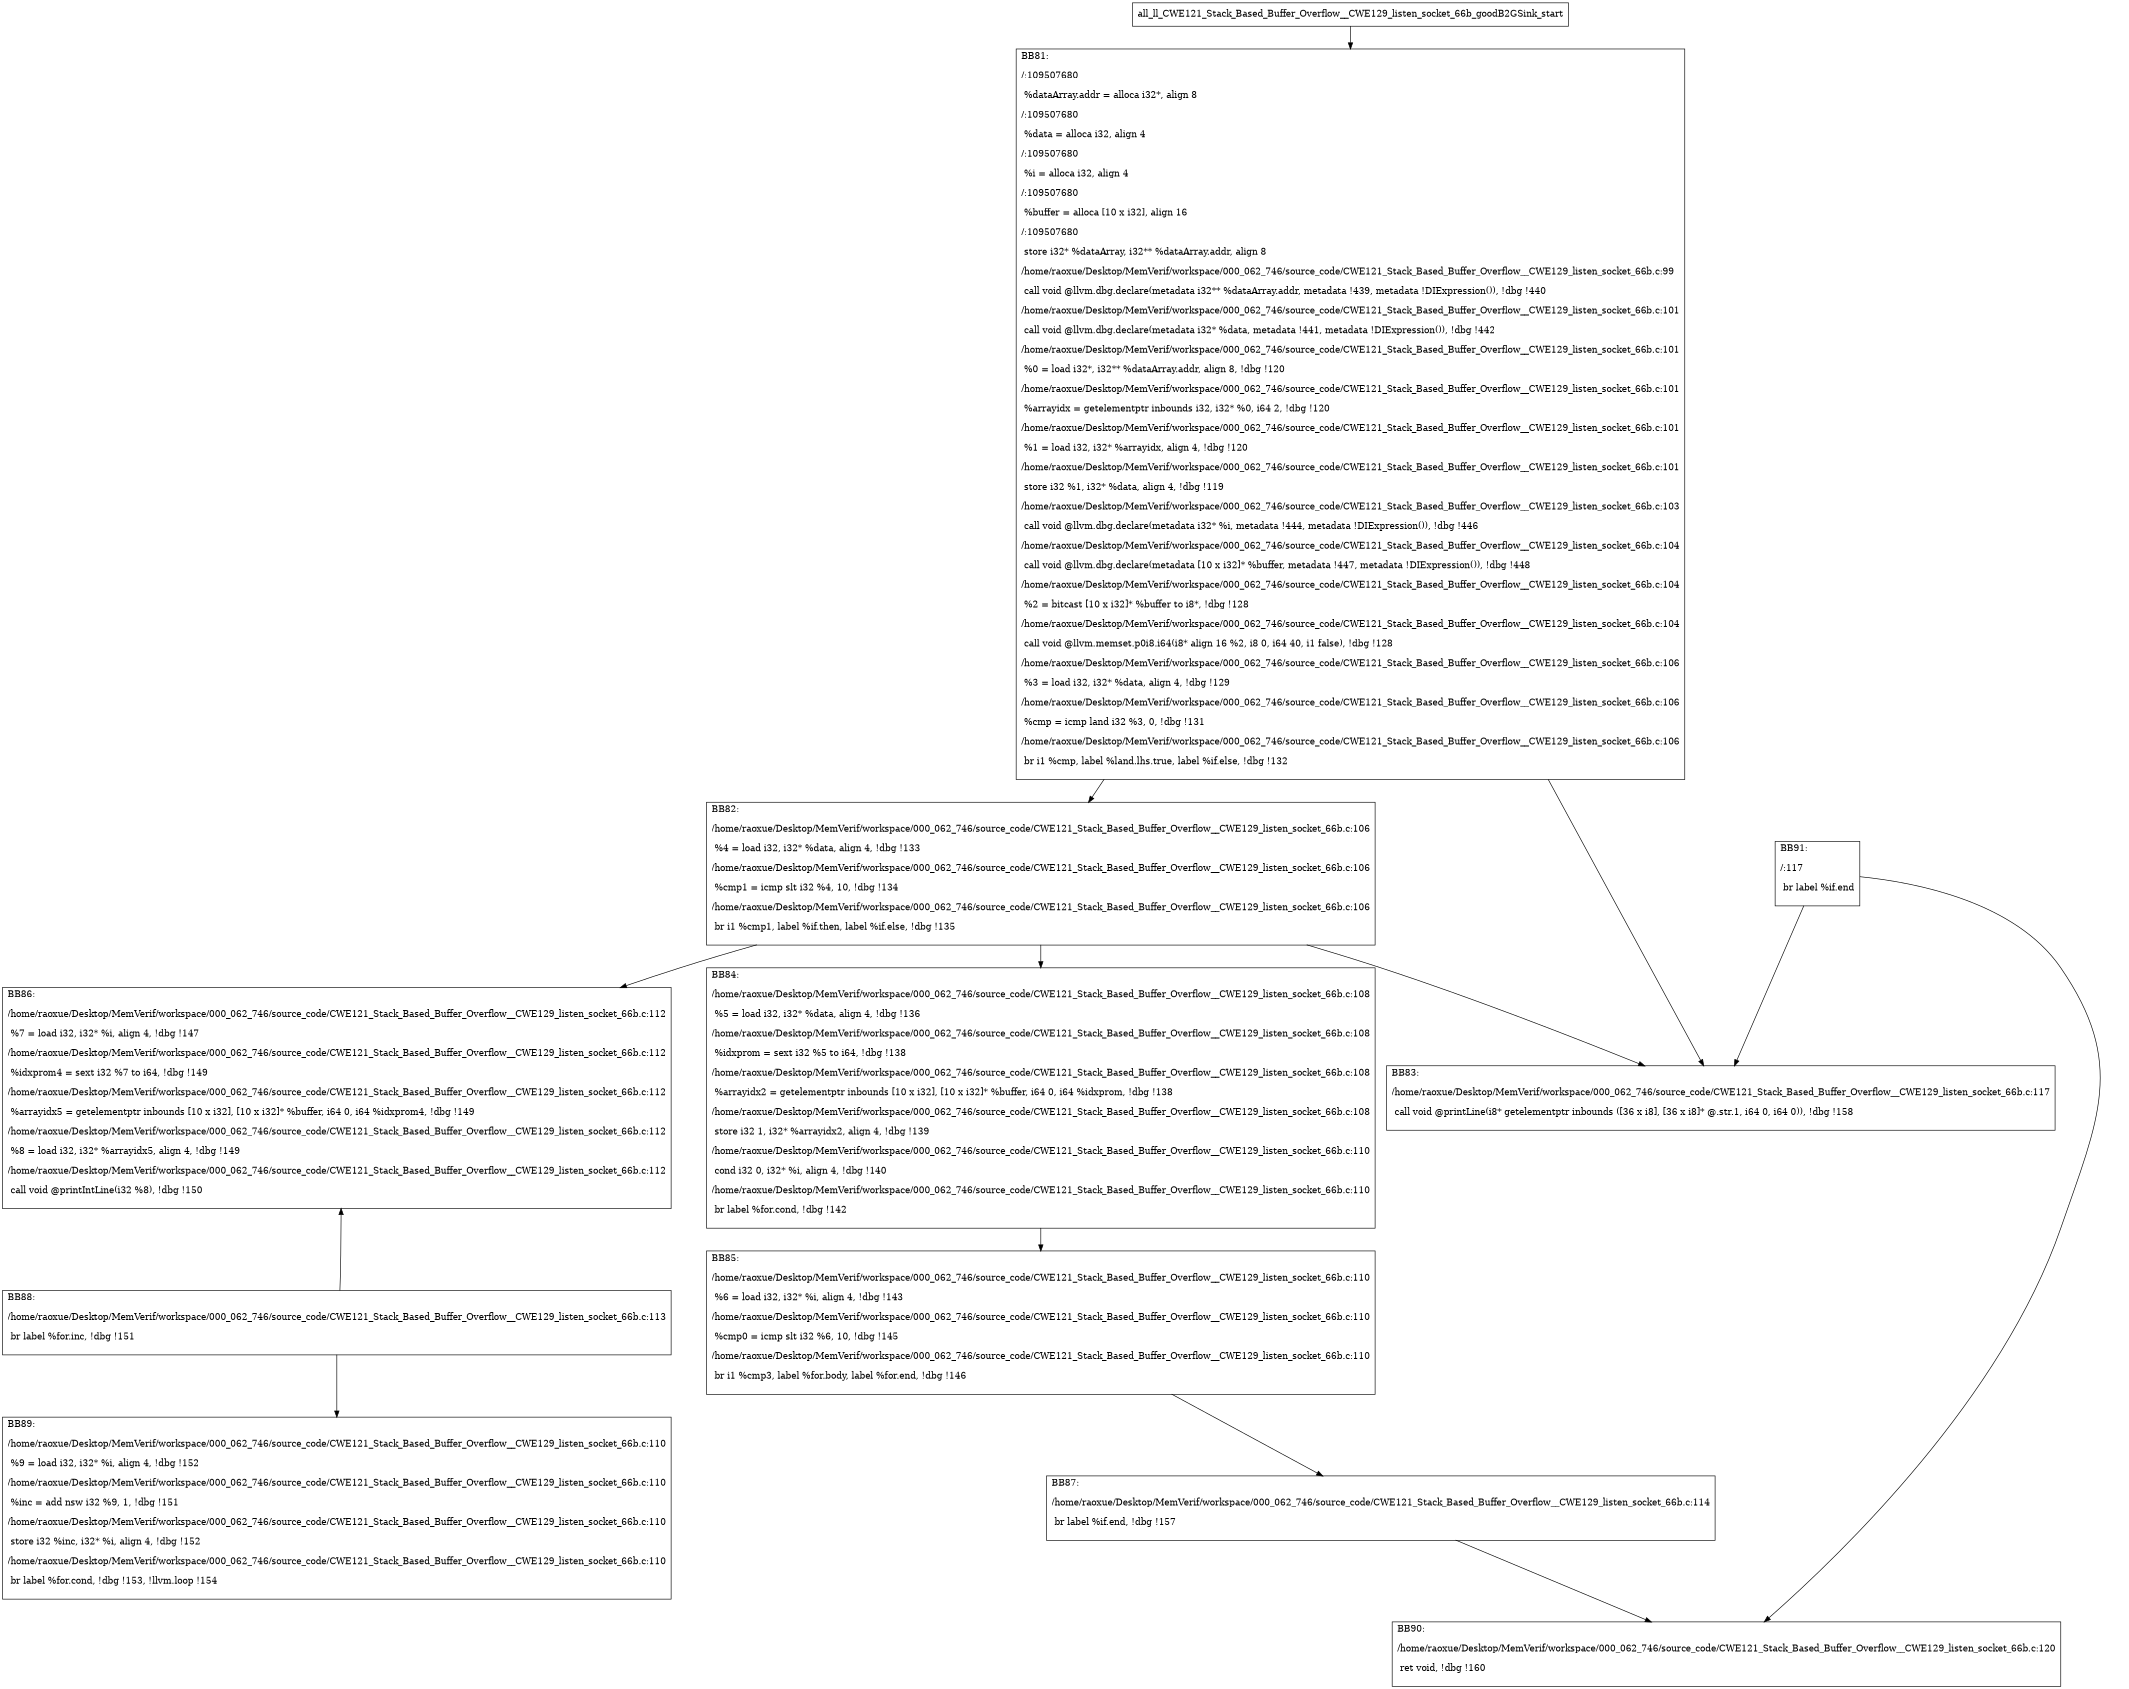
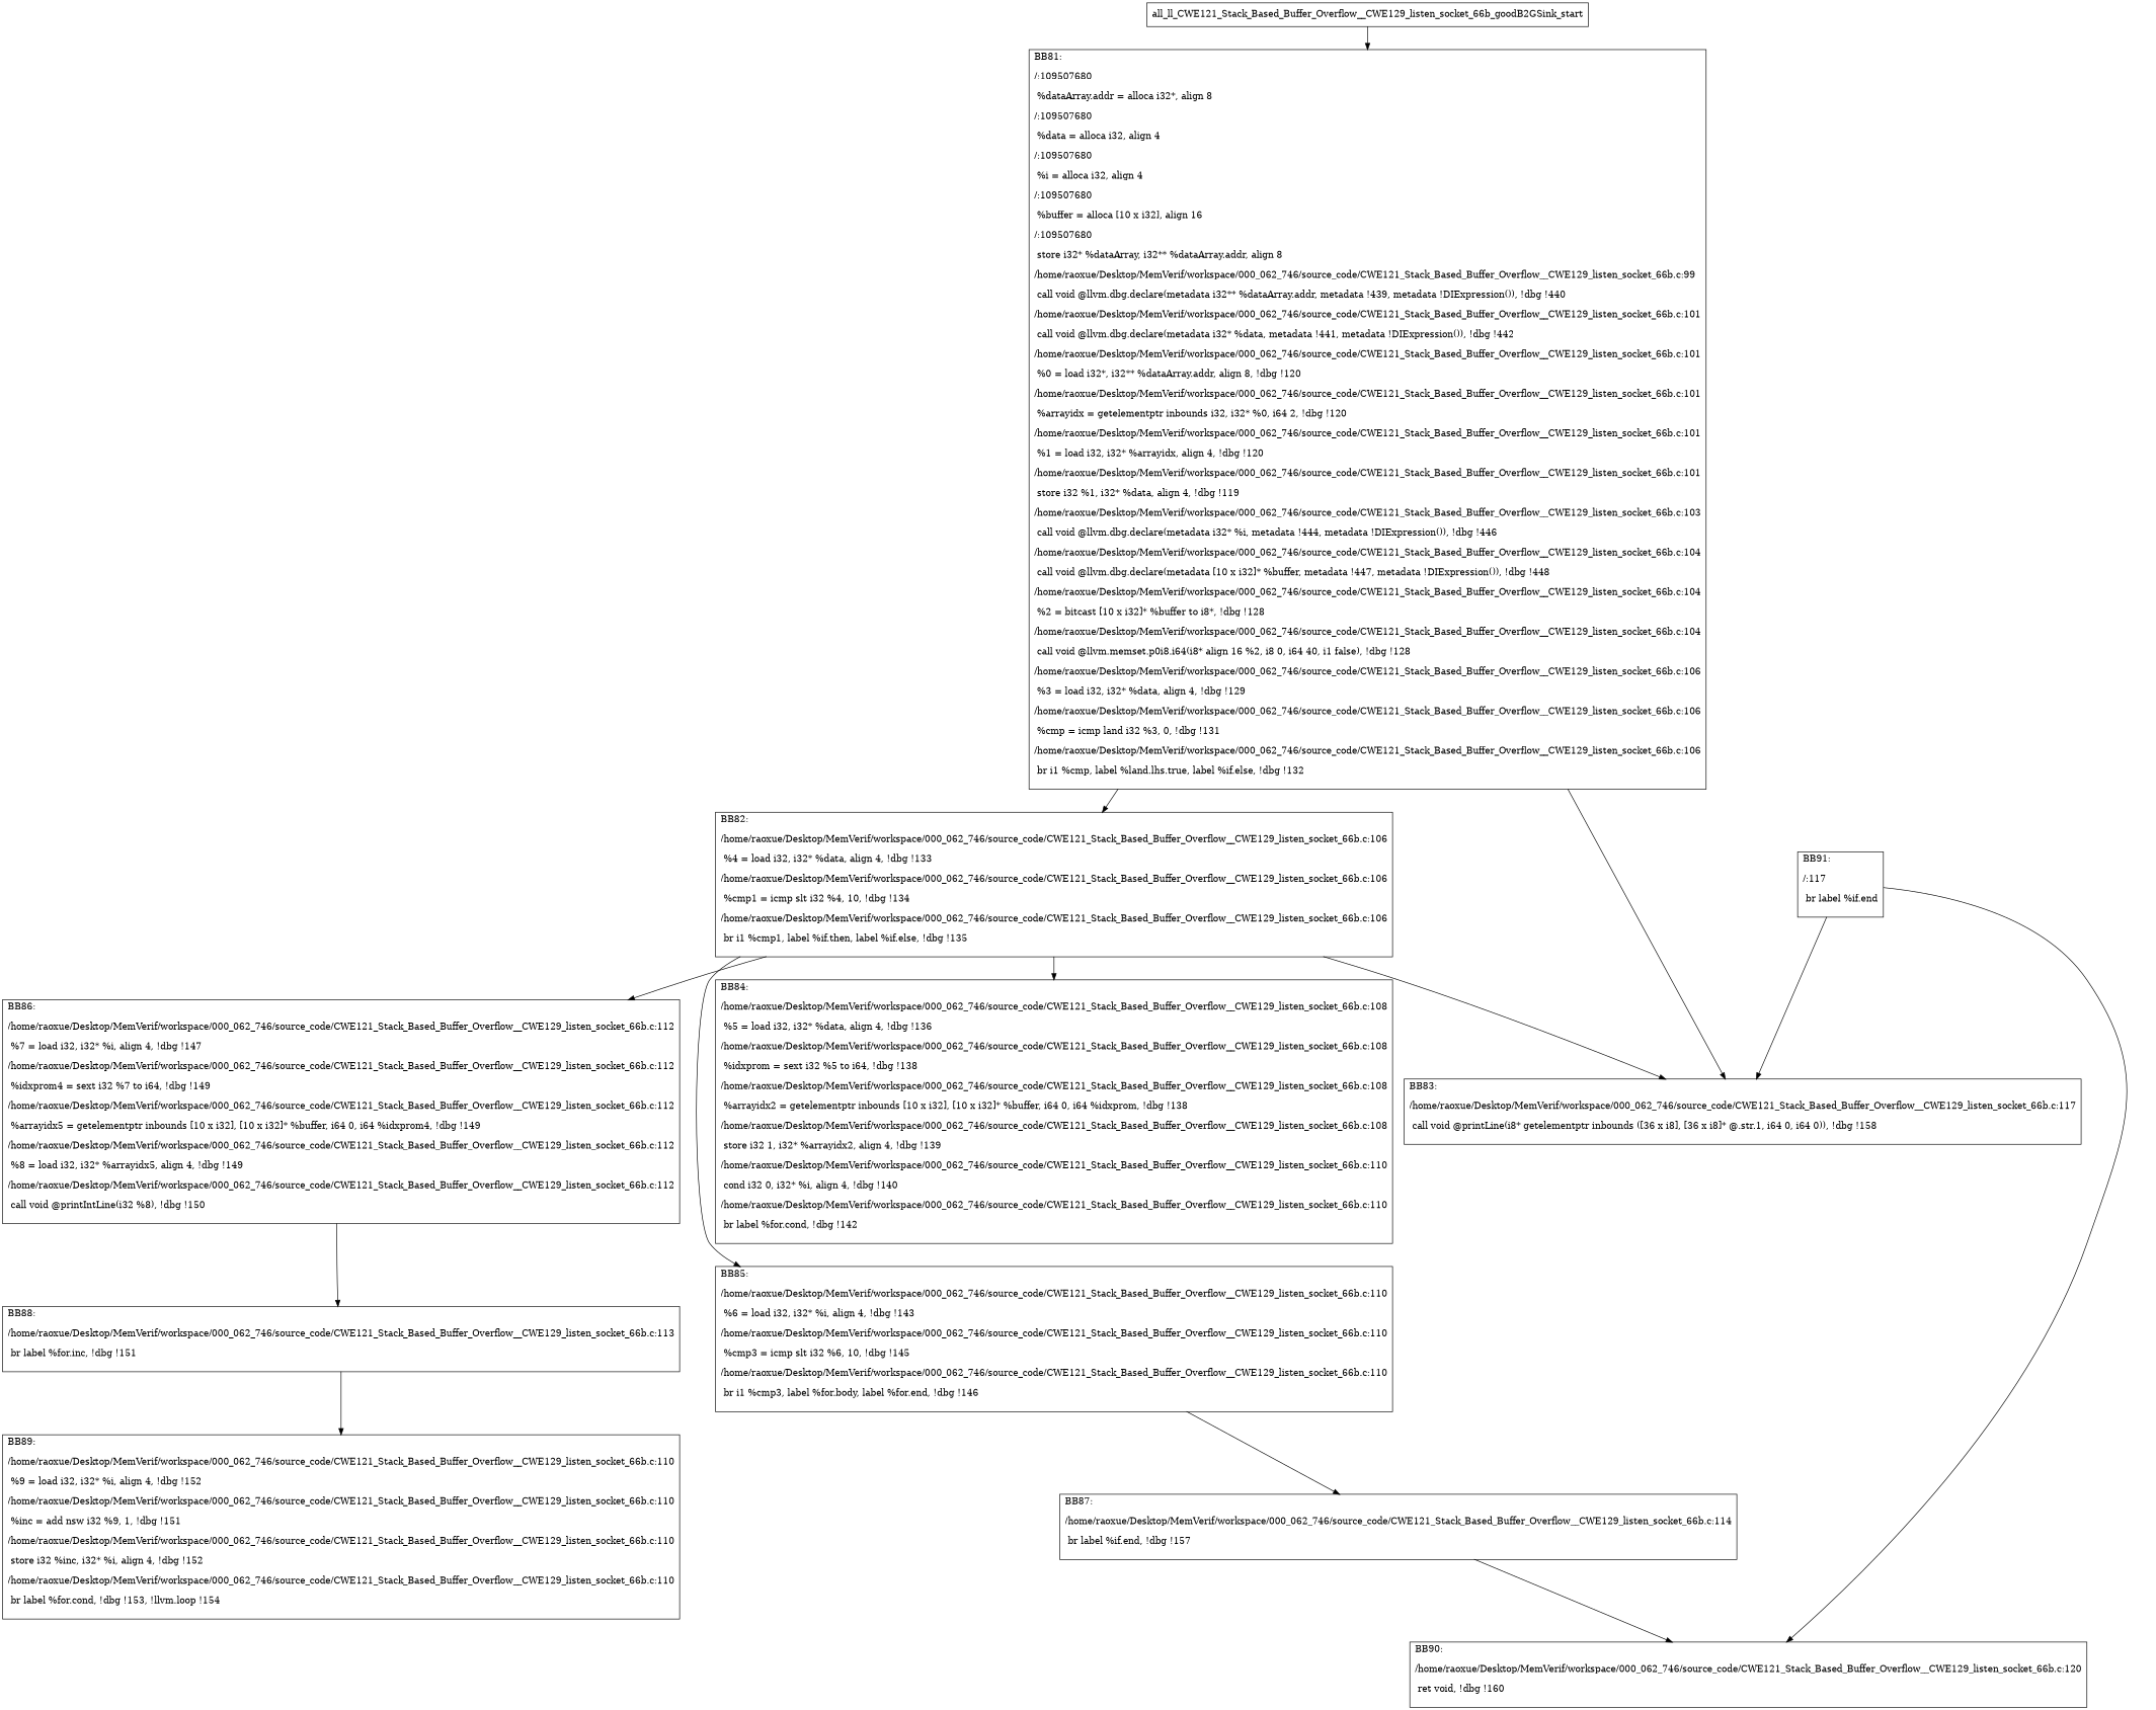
  digraph {
    node [shape=record]
    n1 [label="{all_ll_CWE121_Stack_Based_Buffer_Overflow__CWE129_listen_socket_66b_goodB2GSink_start}"]
    n2 [label="{BB81:\l\l/:109507680\l\n  %dataArray.addr = alloca i32*, align 8\l\n/:109507680\l\n  %data = alloca i32, align 4\l\n/:109507680\l\n  %i = alloca i32, align 4\l\n/:109507680\l\n  %buffer = alloca [10 x i32], align 16\l\n/:109507680\l\n  store i32* %dataArray, i32** %dataArray.addr, align 8\l\n/home/raoxue/Desktop/MemVerif/workspace/000_062_746/source_code/CWE121_Stack_Based_Buffer_Overflow__CWE129_listen_socket_66b.c:99\l\n  call void @llvm.dbg.declare(metadata i32** %dataArray.addr, metadata !439, metadata !DIExpression()), !dbg !440\l\n/home/raoxue/Desktop/MemVerif/workspace/000_062_746/source_code/CWE121_Stack_Based_Buffer_Overflow__CWE129_listen_socket_66b.c:101\l\n  call void @llvm.dbg.declare(metadata i32* %data, metadata !441, metadata !DIExpression()), !dbg !442\l\n/home/raoxue/Desktop/MemVerif/workspace/000_062_746/source_code/CWE121_Stack_Based_Buffer_Overflow__CWE129_listen_socket_66b.c:101\l\n  %0 = load i32*, i32** %dataArray.addr, align 8, !dbg !120\l\n/home/raoxue/Desktop/MemVerif/workspace/000_062_746/source_code/CWE121_Stack_Based_Buffer_Overflow__CWE129_listen_socket_66b.c:101\l\n  %arrayidx = getelementptr inbounds i32, i32* %0, i64 2, !dbg !120\l\n/home/raoxue/Desktop/MemVerif/workspace/000_062_746/source_code/CWE121_Stack_Based_Buffer_Overflow__CWE129_listen_socket_66b.c:101\l\n  %1 = load i32, i32* %arrayidx, align 4, !dbg !120\l\n/home/raoxue/Desktop/MemVerif/workspace/000_062_746/source_code/CWE121_Stack_Based_Buffer_Overflow__CWE129_listen_socket_66b.c:101\l\n  store i32 %1, i32* %data, align 4, !dbg !119\l\n/home/raoxue/Desktop/MemVerif/workspace/000_062_746/source_code/CWE121_Stack_Based_Buffer_Overflow__CWE129_listen_socket_66b.c:103\l\n  call void @llvm.dbg.declare(metadata i32* %i, metadata !444, metadata !DIExpression()), !dbg !446\l\n/home/raoxue/Desktop/MemVerif/workspace/000_062_746/source_code/CWE121_Stack_Based_Buffer_Overflow__CWE129_listen_socket_66b.c:104\l\n  call void @llvm.dbg.declare(metadata [10 x i32]* %buffer, metadata !447, metadata !DIExpression()), !dbg !448\l\n/home/raoxue/Desktop/MemVerif/workspace/000_062_746/source_code/CWE121_Stack_Based_Buffer_Overflow__CWE129_listen_socket_66b.c:104\l\n  %2 = bitcast [10 x i32]* %buffer to i8*, !dbg !128\l\n/home/raoxue/Desktop/MemVerif/workspace/000_062_746/source_code/CWE121_Stack_Based_Buffer_Overflow__CWE129_listen_socket_66b.c:104\l\n  call void @llvm.memset.p0i8.i64(i8* align 16 %2, i8 0, i64 40, i1 false), !dbg !128\l\n/home/raoxue/Desktop/MemVerif/workspace/000_062_746/source_code/CWE121_Stack_Based_Buffer_Overflow__CWE129_listen_socket_66b.c:106\l\n  %3 = load i32, i32* %data, align 4, !dbg !129\l\n/home/raoxue/Desktop/MemVerif/workspace/000_062_746/source_code/CWE121_Stack_Based_Buffer_Overflow__CWE129_listen_socket_66b.c:106\l\n  %cmp = icmp land i32 %3, 0, !dbg !131\l\n/home/raoxue/Desktop/MemVerif/workspace/000_062_746/source_code/CWE121_Stack_Based_Buffer_Overflow__CWE129_listen_socket_66b.c:106\l\n  br i1 %cmp, label %land.lhs.true, label %if.else, !dbg !132\l\n}"]
    n3 [label="{BB82:\l\l/home/raoxue/Desktop/MemVerif/workspace/000_062_746/source_code/CWE121_Stack_Based_Buffer_Overflow__CWE129_listen_socket_66b.c:106\l\n  %4 = load i32, i32* %data, align 4, !dbg !133\l\n/home/raoxue/Desktop/MemVerif/workspace/000_062_746/source_code/CWE121_Stack_Based_Buffer_Overflow__CWE129_listen_socket_66b.c:106\l\n  %cmp1 = icmp slt i32 %4, 10, !dbg !134\l\n/home/raoxue/Desktop/MemVerif/workspace/000_062_746/source_code/CWE121_Stack_Based_Buffer_Overflow__CWE129_listen_socket_66b.c:106\l\n  br i1 %cmp1, label %if.then, label %if.else, !dbg !135\l\n}"]
    n4 [label="{BB83:\l\l/home/raoxue/Desktop/MemVerif/workspace/000_062_746/source_code/CWE121_Stack_Based_Buffer_Overflow__CWE129_listen_socket_66b.c:117\l\n  call void @printLine(i8* getelementptr inbounds ([36 x i8], [36 x i8]* @.str.1, i64 0, i64 0)), !dbg !158\l\n}"]
    n5 [label="{BB84:\l\l/home/raoxue/Desktop/MemVerif/workspace/000_062_746/source_code/CWE121_Stack_Based_Buffer_Overflow__CWE129_listen_socket_66b.c:108\l\n  %5 = load i32, i32* %data, align 4, !dbg !136\l\n/home/raoxue/Desktop/MemVerif/workspace/000_062_746/source_code/CWE121_Stack_Based_Buffer_Overflow__CWE129_listen_socket_66b.c:108\l\n  %idxprom = sext i32 %5 to i64, !dbg !138\l\n/home/raoxue/Desktop/MemVerif/workspace/000_062_746/source_code/CWE121_Stack_Based_Buffer_Overflow__CWE129_listen_socket_66b.c:108\l\n  %arrayidx2 = getelementptr inbounds [10 x i32], [10 x i32]* %buffer, i64 0, i64 %idxprom, !dbg !138\l\n/home/raoxue/Desktop/MemVerif/workspace/000_062_746/source_code/CWE121_Stack_Based_Buffer_Overflow__CWE129_listen_socket_66b.c:108\l\n  store i32 1, i32* %arrayidx2, align 4, !dbg !139\l\n/home/raoxue/Desktop/MemVerif/workspace/000_062_746/source_code/CWE121_Stack_Based_Buffer_Overflow__CWE129_listen_socket_66b.c:110\l\n  cond i32 0, i32* %i, align 4, !dbg !140\l\n/home/raoxue/Desktop/MemVerif/workspace/000_062_746/source_code/CWE121_Stack_Based_Buffer_Overflow__CWE129_listen_socket_66b.c:110\l\n  br label %for.cond, !dbg !142\l\n}"]
    n6 [label="{BB86:\l\l/home/raoxue/Desktop/MemVerif/workspace/000_062_746/source_code/CWE121_Stack_Based_Buffer_Overflow__CWE129_listen_socket_66b.c:112\l\n  %7 = load i32, i32* %i, align 4, !dbg !147\l\n/home/raoxue/Desktop/MemVerif/workspace/000_062_746/source_code/CWE121_Stack_Based_Buffer_Overflow__CWE129_listen_socket_66b.c:112\l\n  %idxprom4 = sext i32 %7 to i64, !dbg !149\l\n/home/raoxue/Desktop/MemVerif/workspace/000_062_746/source_code/CWE121_Stack_Based_Buffer_Overflow__CWE129_listen_socket_66b.c:112\l\n  %arrayidx5 = getelementptr inbounds [10 x i32], [10 x i32]* %buffer, i64 0, i64 %idxprom4, !dbg !149\l\n/home/raoxue/Desktop/MemVerif/workspace/000_062_746/source_code/CWE121_Stack_Based_Buffer_Overflow__CWE129_listen_socket_66b.c:112\l\n  %8 = load i32, i32* %arrayidx5, align 4, !dbg !149\l\n/home/raoxue/Desktop/MemVerif/workspace/000_062_746/source_code/CWE121_Stack_Based_Buffer_Overflow__CWE129_listen_socket_66b.c:112\l\n  call void @printIntLine(i32 %8), !dbg !150\l\n}"]
-   n7 [label="{BB85:\l\l/home/raoxue/Desktop/MemVerif/workspace/000_062_746/source_code/CWE121_Stack_Based_Buffer_Overflow__CWE129_listen_socket_66b.c:110\l\n  %6 = load i32, i32* %i, align 4, !dbg !143\l\n/home/raoxue/Desktop/MemVerif/workspace/000_062_746/source_code/CWE121_Stack_Based_Buffer_Overflow__CWE129_listen_socket_66b.c:110\l\n  %cmp0 = icmp slt i32 %6, 10, !dbg !145\l\n/home/raoxue/Desktop/MemVerif/workspace/000_062_746/source_code/CWE121_Stack_Based_Buffer_Overflow__CWE129_listen_socket_66b.c:110\l\n  br i1 %cmp3, label %for.body, label %for.end, !dbg !146\l\n}"]
+   n7 [label="{BB85:\l\l/home/raoxue/Desktop/MemVerif/workspace/000_062_746/source_code/CWE121_Stack_Based_Buffer_Overflow__CWE129_listen_socket_66b.c:110\l\n  %6 = load i32, i32* %i, align 4, !dbg !143\l\n/home/raoxue/Desktop/MemVerif/workspace/000_062_746/source_code/CWE121_Stack_Based_Buffer_Overflow__CWE129_listen_socket_66b.c:110\l\n  %cmp3 = icmp slt i32 %6, 10, !dbg !145\l\n/home/raoxue/Desktop/MemVerif/workspace/000_062_746/source_code/CWE121_Stack_Based_Buffer_Overflow__CWE129_listen_socket_66b.c:110\l\n  br i1 %cmp3, label %for.body, label %for.end, !dbg !146\l\n}"]
    n8 [label="{BB91:\l\l/:117\l\n  br label %if.end\l\n}"]
    n9 [label="{BB90:\l\l/home/raoxue/Desktop/MemVerif/workspace/000_062_746/source_code/CWE121_Stack_Based_Buffer_Overflow__CWE129_listen_socket_66b.c:120\l\n  ret void, !dbg !160\l\n}"]
    n10 [label="{BB87:\l\l/home/raoxue/Desktop/MemVerif/workspace/000_062_746/source_code/CWE121_Stack_Based_Buffer_Overflow__CWE129_listen_socket_66b.c:114\l\n  br label %if.end, !dbg !157\l\n}"]
    n11 [label="{BB88:\l\l/home/raoxue/Desktop/MemVerif/workspace/000_062_746/source_code/CWE121_Stack_Based_Buffer_Overflow__CWE129_listen_socket_66b.c:113\l\n  br label %for.inc, !dbg !151\l\n}"]
    n12 [label="{BB89:\l\l/home/raoxue/Desktop/MemVerif/workspace/000_062_746/source_code/CWE121_Stack_Based_Buffer_Overflow__CWE129_listen_socket_66b.c:110\l\n  %9 = load i32, i32* %i, align 4, !dbg !152\l\n/home/raoxue/Desktop/MemVerif/workspace/000_062_746/source_code/CWE121_Stack_Based_Buffer_Overflow__CWE129_listen_socket_66b.c:110\l\n  %inc = add nsw i32 %9, 1, !dbg !151\l\n/home/raoxue/Desktop/MemVerif/workspace/000_062_746/source_code/CWE121_Stack_Based_Buffer_Overflow__CWE129_listen_socket_66b.c:110\l\n  store i32 %inc, i32* %i, align 4, !dbg !152\l\n/home/raoxue/Desktop/MemVerif/workspace/000_062_746/source_code/CWE121_Stack_Based_Buffer_Overflow__CWE129_listen_socket_66b.c:110\l\n  br label %for.cond, !dbg !153, !llvm.loop !154\l\n}"]
    n1 -> n2
    n2 -> n3
    n2 -> n4
    n3 -> n4
    n3 -> n5
    n3 -> n6
-   n5 -> n7
-   n11 -> n6
+   n3 -> n7
+   n6 -> n11
    n7 -> n10
    n8 -> n4
    n8 -> n9
    n10 -> n9
    n11 -> n12
  }
